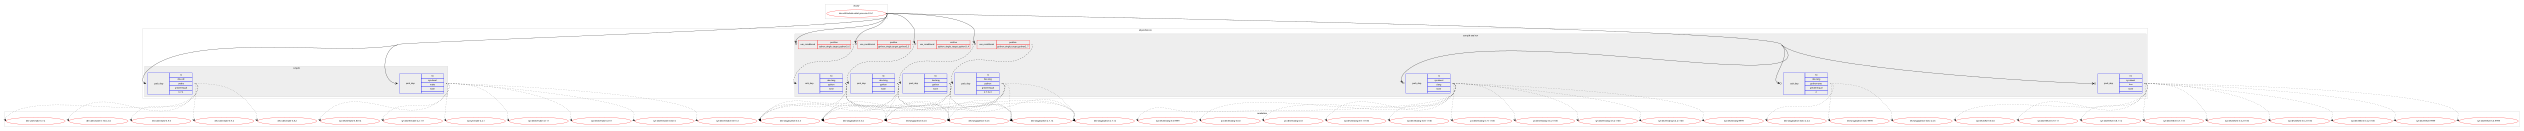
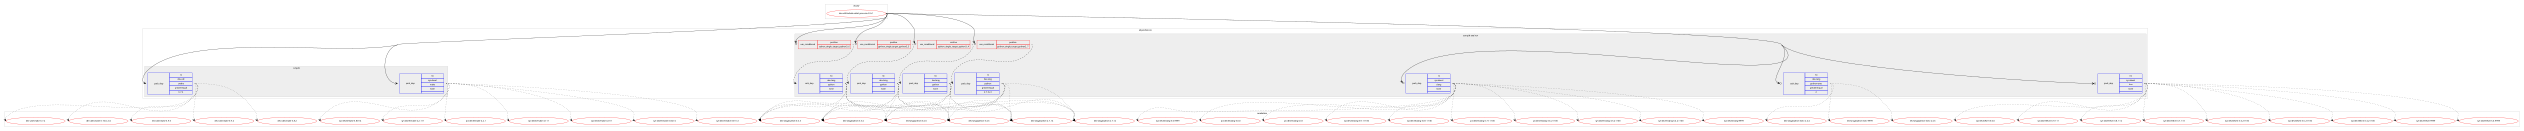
  digraph {
    compound=true
    concentrate=true
    fontname="Noto Sans"
    fontsize=10
    newrank=true
    rankdir=TB
    ranksep=1.5
    node [color=red fontname="Noto Sans" fontsize=10]
    edge [arrowhead=vee fontname="Noto Sans" headport=w style=dotted tailport=e weight=100]
    n1 [label="dev-util/include-what-you-use-4.0-r1" width=4]
    n2 [color=blue label=<<TABLE BORDER="0" CELLBORDER="1" CELLSPACING="0" CELLPADDING="4" WIDTH="220"><TR><TD ROWSPAN="6" CELLPADDING="30">pack_dep</TD></TR><TR><TD WIDTH="110">no</TD></TR><TR><TD>dev-util</TD></TR><TR><TD>cmake</TD></TR><TR><TD>greaterequal</TD></TR><TR><TD>3.7.2</TD></TR></TABLE>> shape=none]
    n3 [color=blue label=<<TABLE BORDER="0" CELLBORDER="1" CELLSPACING="0" CELLPADDING="4" WIDTH="220"><TR><TD ROWSPAN="6" CELLPADDING="30">pack_dep</TD></TR><TR><TD WIDTH="110">no</TD></TR><TR><TD>sys-devel</TD></TR><TR><TD>make</TD></TR><TR><TD>none</TD></TR><TR><TD></TD></TR></TABLE>> shape=none]
    n4 [color=blue label=<<TABLE BORDER="0" CELLBORDER="1" CELLSPACING="0" CELLPADDING="4" WIDTH="220"><TR><TD ROWSPAN="6" CELLPADDING="30">pack_dep</TD></TR><TR><TD WIDTH="110">no</TD></TR><TR><TD>dev-lang</TD></TR><TR><TD>python</TD></TR><TR><TD>greaterequal</TD></TR><TR><TD>2.7.5-r2</TD></TR></TABLE>> shape=none]
    n5 [label=<<TABLE BORDER="0" CELLBORDER="1" CELLSPACING="0" CELLPADDING="4"><TR><TD ROWSPAN="3" CELLPADDING="10">use_conditional</TD></TR><TR><TD>positive</TD></TR><TR><TD>python_single_target_python2_7</TD></TR></TABLE>> shape=none]
    n6 [color=blue label=<<TABLE BORDER="0" CELLBORDER="1" CELLSPACING="0" CELLPADDING="4" WIDTH="220"><TR><TD ROWSPAN="6" CELLPADDING="30">pack_dep</TD></TR><TR><TD WIDTH="110">no</TD></TR><TR><TD>dev-lang</TD></TR><TR><TD>python</TD></TR><TR><TD>none</TD></TR><TR><TD></TD></TR></TABLE>> shape=none]
    n7 [label=<<TABLE BORDER="0" CELLBORDER="1" CELLSPACING="0" CELLPADDING="4"><TR><TD ROWSPAN="3" CELLPADDING="10">use_conditional</TD></TR><TR><TD>positive</TD></TR><TR><TD>python_single_target_python3_4</TD></TR></TABLE>> shape=none]
    n8 [color=blue label=<<TABLE BORDER="0" CELLBORDER="1" CELLSPACING="0" CELLPADDING="4" WIDTH="220"><TR><TD ROWSPAN="6" CELLPADDING="30">pack_dep</TD></TR><TR><TD WIDTH="110">no</TD></TR><TR><TD>sys-devel</TD></TR><TR><TD>clang</TD></TR><TR><TD>none</TD></TR><TR><TD></TD></TR></TABLE>> shape=none]
    n9 [color=blue label=<<TABLE BORDER="0" CELLBORDER="1" CELLSPACING="0" CELLPADDING="4" WIDTH="220"><TR><TD ROWSPAN="6" CELLPADDING="30">pack_dep</TD></TR><TR><TD WIDTH="110">no</TD></TR><TR><TD>dev-lang</TD></TR><TR><TD>python</TD></TR><TR><TD>none</TD></TR><TR><TD></TD></TR></TABLE>> shape=none]
    n10 [label=<<TABLE BORDER="0" CELLBORDER="1" CELLSPACING="0" CELLPADDING="4"><TR><TD ROWSPAN="3" CELLPADDING="10">use_conditional</TD></TR><TR><TD>positive</TD></TR><TR><TD>python_single_target_python3_5</TD></TR></TABLE>> shape=none]
    n11 [color=blue label=<<TABLE BORDER="0" CELLBORDER="1" CELLSPACING="0" CELLPADDING="4" WIDTH="220"><TR><TD ROWSPAN="6" CELLPADDING="30">pack_dep</TD></TR><TR><TD WIDTH="110">no</TD></TR><TR><TD>dev-lang</TD></TR><TR><TD>python</TD></TR><TR><TD>none</TD></TR><TR><TD></TD></TR></TABLE>> shape=none]
    n12 [label=<<TABLE BORDER="0" CELLBORDER="1" CELLSPACING="0" CELLPADDING="4"><TR><TD ROWSPAN="3" CELLPADDING="10">use_conditional</TD></TR><TR><TD>positive</TD></TR><TR><TD>python_single_target_python3_6</TD></TR></TABLE>> shape=none]
    n13 [color=blue label=<<TABLE BORDER="0" CELLBORDER="1" CELLSPACING="0" CELLPADDING="4" WIDTH="220"><TR><TD ROWSPAN="6" CELLPADDING="30">pack_dep</TD></TR><TR><TD WIDTH="110">no</TD></TR><TR><TD>dev-lang</TD></TR><TR><TD>python-exec</TD></TR><TR><TD>greaterequal</TD></TR><TR><TD>2</TD></TR></TABLE>> shape=none]
    n14 [color=blue label=<<TABLE BORDER="0" CELLBORDER="1" CELLSPACING="0" CELLPADDING="4" WIDTH="220"><TR><TD ROWSPAN="6" CELLPADDING="30">pack_dep</TD></TR><TR><TD WIDTH="110">no</TD></TR><TR><TD>sys-devel</TD></TR><TR><TD>llvm</TD></TR><TR><TD>none</TD></TR><TR><TD></TD></TR></TABLE>> shape=none]
    n15 [label="dev-util/cmake-3.10.0_rc4" width=4]
    n16 [label="dev-util/cmake-3.7.2" width=4]
    n17 [label="dev-util/cmake-3.8.2" width=4]
    n18 [label="dev-util/cmake-3.9.4" width=4]
    n19 [label="dev-util/cmake-3.9.5" width=4]
    n20 [label="sys-devel/make-3.80-r4" width=4]
    n21 [label="sys-devel/make-3.81-r2" width=4]
    n22 [label="sys-devel/make-3.82-r4" width=4]
    n23 [label="sys-devel/make-4.0-r1" width=4]
    n24 [label="sys-devel/make-4.1-r1" width=4]
-   n25 [label="sys-sys/make-4.2.1" width=4]
+   n25 [label="sys-devel/make-4.2.1" width=4]
    n26 [label="sys-devel/make-4.2.1-r1" width=4]
    n27 [label="dev-lang/python-2.7.12" width=4]
    n28 [label="dev-lang/python-2.7.14" width=4]
    n29 [label="dev-lang/python-3.4.5" width=4]
    n30 [label="dev-lang/python-3.4.6" width=4]
    n31 [label="dev-lang/python-3.5.4" width=4]
    n32 [label="dev-lang/python-3.6.3" width=4]
    n33 [label="dev-lang/python-exec-2.4.4" width=4]
    n34 [label="dev-lang/python-exec-2.4.5" width=4]
    n35 [label="dev-lang/python-exec-9999" width=4]
    n36 [label="sys-devel/clang-3.4.2-r100" width=4]
    n37 [label="sys-devel/clang-3.5.2-r100" width=4]
    n38 [label="sys-devel/clang-3.6.2-r100" width=4]
    n39 [label="sys-devel/clang-3.7.1-r100" width=4]
    n40 [label="sys-devel/clang-3.8.1-r100" width=4]
    n41 [label="sys-devel/clang-3.9.1-r100" width=4]
    n42 [label="sys-devel/clang-4.0.1" width=4]
    n43 [label="sys-devel/clang-5.0.0" width=4]
    n44 [label="sys-devel/clang-5.0.9999" width=4]
    n45 [label="sys-devel/clang-9999" width=4]
    n46 [label="sys-devel/llvm-3.4.2-r100" width=4]
    n47 [label="sys-devel/llvm-3.5.2-r100" width=4]
    n48 [label="sys-devel/llvm-3.6.2-r100" width=4]
    n49 [label="sys-devel/llvm-3.7.1-r3" width=4]
    n50 [label="sys-devel/llvm-3.8.1-r2" width=4]
    n51 [label="sys-devel/llvm-3.9.1-r1" width=4]
    n52 [label="sys-devel/llvm-5.0.0" width=4]
    n53 [label="sys-devel/llvm-5.0.9999" width=4]
    n54 [label="sys-devel/llvm-9999" width=4]
    subgraph cluster_1 {
      color=gray
      label=<<i>ebuild</i>>
      rank=same
      n1
    }
    subgraph cluster_2 {
      color=gray
      label=<<i>dependencies</i>>
      subgraph cluster_3 {
        color=gray
        fillcolor="#eeeeee"
        label=<<i>compile</i>>
        style=filled
        subgraph sub_4 {
          color=gray
          fillcolor="#eeeeee"
          label=<<i>compile</i>>
          style=filled
          n2
        }
        subgraph sub_5 {
          color=gray
          fillcolor="#eeeeee"
          label=<<i>compile</i>>
          style=filled
          n3
        }
      }
      subgraph cluster_6 {
        color=gray
        fillcolor="#eeeeee"
        label=<<i>compile and run</i>>
        style=filled
        subgraph sub_7 {
          color=gray
          fillcolor="#eeeeee"
          label=<<i>compile and run</i>>
          style=filled
          n5
          subgraph sub_8 {
            color=gray
            fillcolor="#eeeeee"
            label=<<i>compile and run</i>>
            style=filled
            n4
          }
        }
        subgraph sub_9 {
          color=gray
          fillcolor="#eeeeee"
          label=<<i>compile and run</i>>
          style=filled
          n7
          subgraph sub_10 {
            color=gray
            fillcolor="#eeeeee"
            label=<<i>compile and run</i>>
            style=filled
            n6
          }
        }
        subgraph sub_11 {
          color=gray
          fillcolor="#eeeeee"
          label=<<i>compile and run</i>>
          style=filled
          n8
        }
        subgraph sub_12 {
          color=gray
          fillcolor="#eeeeee"
          label=<<i>compile and run</i>>
          style=filled
          n10
          subgraph sub_13 {
            color=gray
            fillcolor="#eeeeee"
            label=<<i>compile and run</i>>
            style=filled
            n9
          }
        }
        subgraph sub_14 {
          color=gray
          fillcolor="#eeeeee"
          label=<<i>compile and run</i>>
          style=filled
          n12
          subgraph sub_15 {
            color=gray
            fillcolor="#eeeeee"
            label=<<i>compile and run</i>>
            style=filled
            n11
          }
        }
        subgraph sub_16 {
          color=gray
          fillcolor="#eeeeee"
          label=<<i>compile and run</i>>
          style=filled
          n13
        }
        subgraph sub_17 {
          color=gray
          fillcolor="#eeeeee"
          label=<<i>compile and run</i>>
          style=filled
          n14
        }
      }
      subgraph cluster_18 {
        color=gray
        fillcolor="#eeeeee"
        label=<<i>run</i>>
        style=filled
      }
    }
    subgraph cluster_19 {
      color=gray
      label=<<i>candidates</i>>
      rank=same
      subgraph sub_20 {
        color=black
        label=<<i>candidates</i>>
        nodesep=1
        rank=same
        n15
        n16
        n17
        n18
        n19
      }
      subgraph sub_21 {
        color=black
        label=<<i>candidates</i>>
        nodesep=1
        rank=same
        n20
        n21
        n22
        n23
        n24
        n25
        n26
      }
      subgraph sub_22 {
        color=black
        label=<<i>candidates</i>>
        nodesep=1
        rank=same
        n27
        n28
        n29
        n30
        n31
        n32
      }
      subgraph sub_23 {
        color=black
        label=<<i>candidates</i>>
        nodesep=1
        rank=same
        n27
        n28
        n29
        n30
        n31
        n32
      }
      subgraph sub_24 {
        color=black
        label=<<i>candidates</i>>
        nodesep=1
        rank=same
        n27
        n28
        n29
        n30
        n31
        n32
      }
      subgraph sub_25 {
        color=black
        label=<<i>candidates</i>>
        nodesep=1
        rank=same
        n27
        n28
        n29
        n30
        n31
        n32
      }
      subgraph sub_26 {
        color=black
        label=<<i>candidates</i>>
        nodesep=1
        rank=same
        n33
        n34
        n35
      }
      subgraph sub_27 {
        color=black
        label=<<i>candidates</i>>
        nodesep=1
        rank=same
        n36
        n37
        n38
        n39
        n40
        n41
        n42
        n43
        n44
        n45
      }
      subgraph sub_28 {
        color=black
        label=<<i>candidates</i>>
        nodesep=1
        rank=same
        n46
        n47
        n48
        n49
        n50
        n51
        n52
        n53
        n54
      }
    }
    n1 -> n2 [style=solid weight=20]
    n1 -> n3 [style=solid weight=20]
    n1 -> n5 [arrowhead=odotvee style=solid weight=20]
    n1 -> n7 [arrowhead=odotvee style=solid weight=20]
    n1 -> n8 [arrowhead=odotvee style=solid weight=20]
    n1 -> n10 [arrowhead=odotvee style=solid weight=20]
    n1 -> n12 [arrowhead=odotvee style=solid weight=20]
    n1 -> n13 [arrowhead=odotvee style=solid weight=20]
    n1 -> n14 [arrowhead=odotvee style=solid weight=20]
    n2 -> n15
    n2 -> n16
    n2 -> n17
    n2 -> n18
    n2 -> n19
    n3 -> n20
    n3 -> n21
    n3 -> n22
    n3 -> n23
    n3 -> n24
    n3 -> n25
    n3 -> n26
    n4 -> n27
    n4 -> n28
    n4 -> n29
    n4 -> n30
    n4 -> n31
    n4 -> n32
    n5 -> n4 [style=dashed weight=20]
    n6 -> n27
    n6 -> n28
    n6 -> n29
    n6 -> n30
    n6 -> n31
    n6 -> n32
    n7 -> n6 [style=dashed weight=20]
    n8 -> n36
    n8 -> n37
    n8 -> n38
    n8 -> n39
    n8 -> n40
    n8 -> n41
    n8 -> n42
    n8 -> n43
    n8 -> n44
    n8 -> n45
    n9 -> n27
    n9 -> n28
    n9 -> n29
    n9 -> n30
    n9 -> n31
    n9 -> n32
    n10 -> n9 [style=dashed weight=20]
    n11 -> n27
    n11 -> n28
    n11 -> n29
    n11 -> n30
    n11 -> n31
    n11 -> n32
    n12 -> n11 [style=dashed weight=20]
    n13 -> n33
    n13 -> n34
    n13 -> n35
    n14 -> n46
    n14 -> n47
    n14 -> n48
    n14 -> n49
    n14 -> n50
    n14 -> n51
    n14 -> n52
    n14 -> n53
    n14 -> n54
  }
